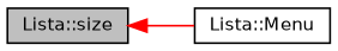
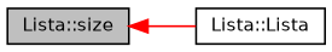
  digraph {
    rankdir=LR
    fontname="DejaVu Sans"
    node [color=black fontname="DejaVu Sans" fontsize=10 shape=record style=filled]
    n1 [fillcolor=grey75 fontcolor=black height=0.2 label="Lista::size" width=0.4]
-   n2 [fillcolor=white height=0.2 label="Lista::Menu" width=0.4]
+   n2 [fillcolor=white height=0.2 label="Lista::Lista" width=0.4]
    n1 -> n2 [color=red dir=back fontname="DejaVu Sans" fontsize=10 labelfontname=Helvetica labelfontsize=10 style=solid]
  }
